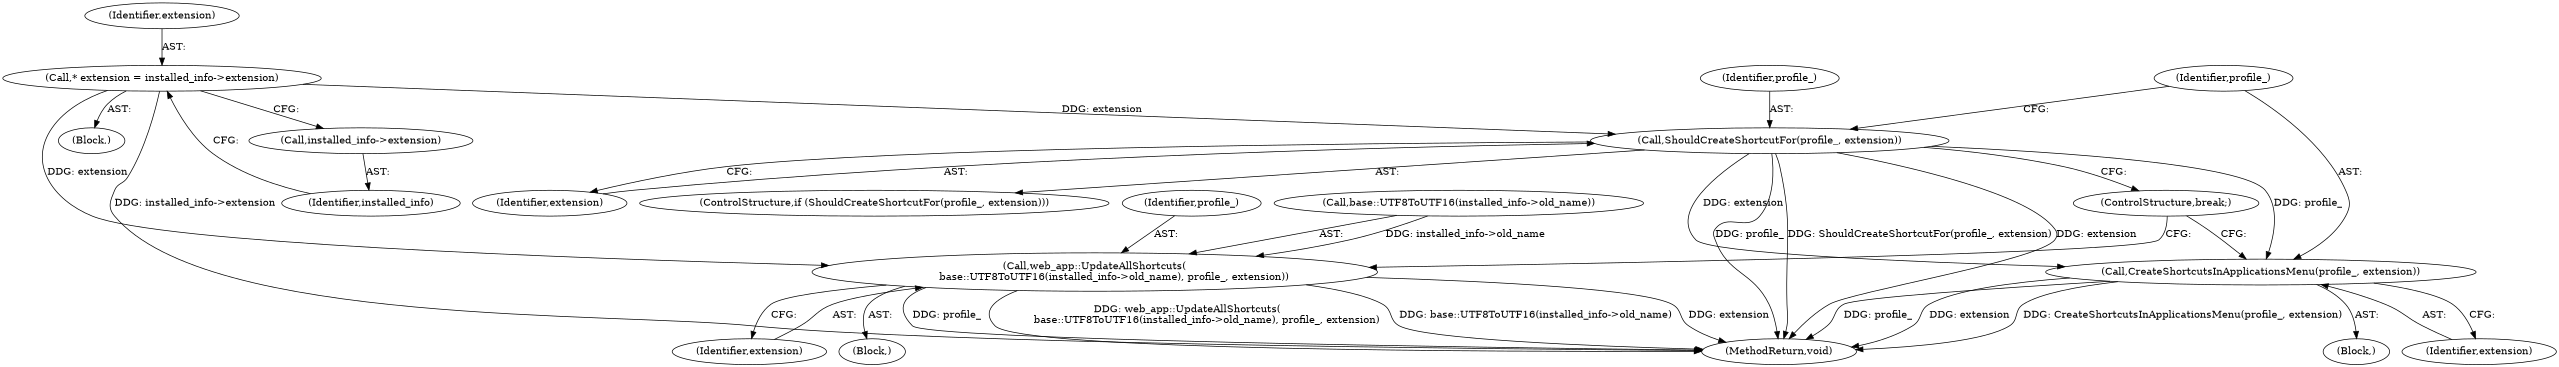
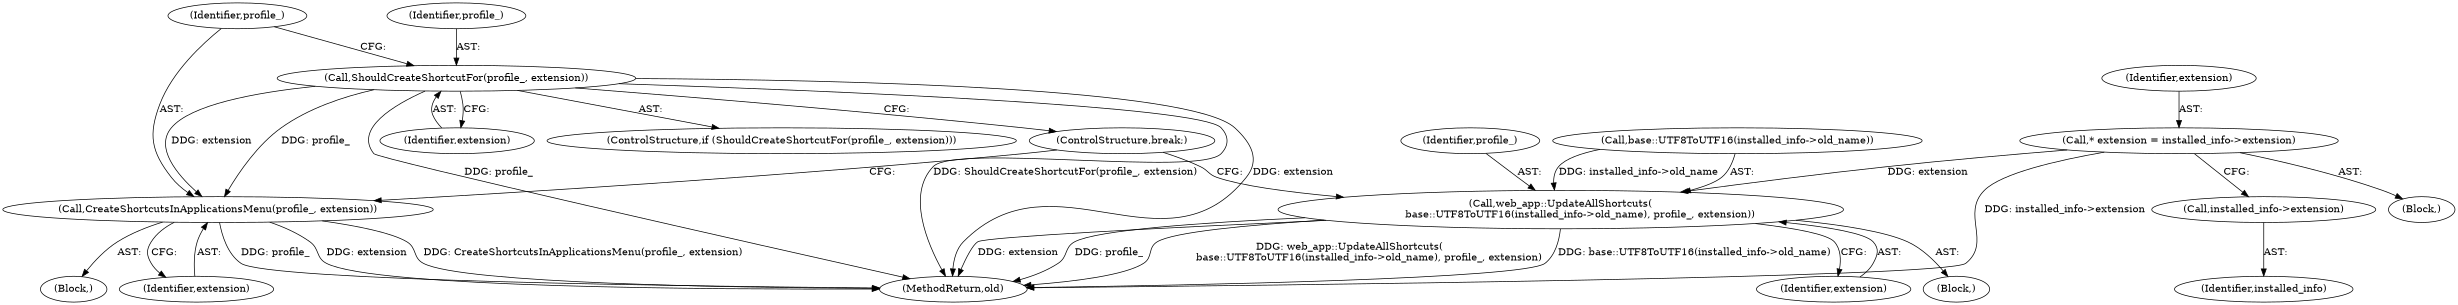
  digraph {
    n1 [label="(Call,* extension = installed_info->extension)"]
    n2 [label="(Call,web_app::UpdateAllShortcuts(\n            base::UTF8ToUTF16(installed_info->old_name), profile_, extension))"]
    n3 [label="(Call,ShouldCreateShortcutFor(profile_, extension))"]
-   n4 [label="(MethodReturn,void)"]
+   n4 [label="(MethodReturn,old)"]
    n5 [label="(Block,)"]
    n6 [label="(Call,installed_info->extension)"]
    n7 [label="(Identifier,extension)"]
    n8 [label="(Block,)"]
    n9 [label="(Call,CreateShortcutsInApplicationsMenu(profile_, extension))"]
    n10 [label="(Identifier,extension)"]
    n11 [label="(ControlStructure,if (ShouldCreateShortcutFor(profile_, extension)))"]
    n12 [label="(ControlStructure,break;)"]
    n13 [label="(Identifier,installed_info)"]
    n14 [label="(Identifier,extension)"]
    n15 [label="(Block,)"]
    n16 [label="(Identifier,profile_)"]
    n17 [label="(Identifier,profile_)"]
    n18 [label="(Identifier,profile_)"]
    n19 [label="(Call,base::UTF8ToUTF16(installed_info->old_name))"]
    n20 [label="(Identifier,extension)"]
    n1 -> n2 [label="DDG: extension"]
-   n1 -> n3 [label="DDG: extension"]
    n1 -> n4 [label="DDG: installed_info->extension"]
    n1 -> n5 [label="AST: "]
    n1 -> n6 [label="CFG: "]
    n2 -> n4 [label="DDG: base::UTF8ToUTF16(installed_info->old_name)"]
    n2 -> n4 [label="DDG: extension"]
    n2 -> n4 [label="DDG: profile_"]
    n2 -> n4 [label="DDG: web_app::UpdateAllShortcuts(\n            base::UTF8ToUTF16(installed_info->old_name), profile_, extension)"]
    n2 -> n7 [label="CFG: "]
    n2 -> n8 [label="AST: "]
    n3 -> n4 [label="DDG: ShouldCreateShortcutFor(profile_, extension)"]
    n3 -> n4 [label="DDG: extension"]
    n3 -> n4 [label="DDG: profile_"]
    n3 -> n9 [label="DDG: profile_"]
    n3 -> n9 [label="DDG: extension"]
    n3 -> n10 [label="CFG: "]
    n3 -> n11 [label="AST: "]
    n3 -> n12 [label="CFG: "]
    n6 -> n13 [label="AST: "]
    n7 -> n2 [label="AST: "]
    n9 -> n4 [label="DDG: profile_"]
    n9 -> n4 [label="DDG: extension"]
    n9 -> n4 [label="DDG: CreateShortcutsInApplicationsMenu(profile_, extension)"]
    n9 -> n14 [label="CFG: "]
    n9 -> n15 [label="AST: "]
    n10 -> n3 [label="AST: "]
    n12 -> n2 [label="CFG: "]
    n12 -> n9 [label="CFG: "]
-   n13 -> n1 [label="CFG: "]
    n14 -> n9 [label="AST: "]
    n16 -> n3 [label="CFG: "]
    n16 -> n9 [label="AST: "]
    n17 -> n2 [label="AST: "]
    n18 -> n3 [label="AST: "]
    n19 -> n2 [label="AST: "]
    n19 -> n2 [label="DDG: installed_info->old_name"]
    n20 -> n1 [label="AST: "]
  }
